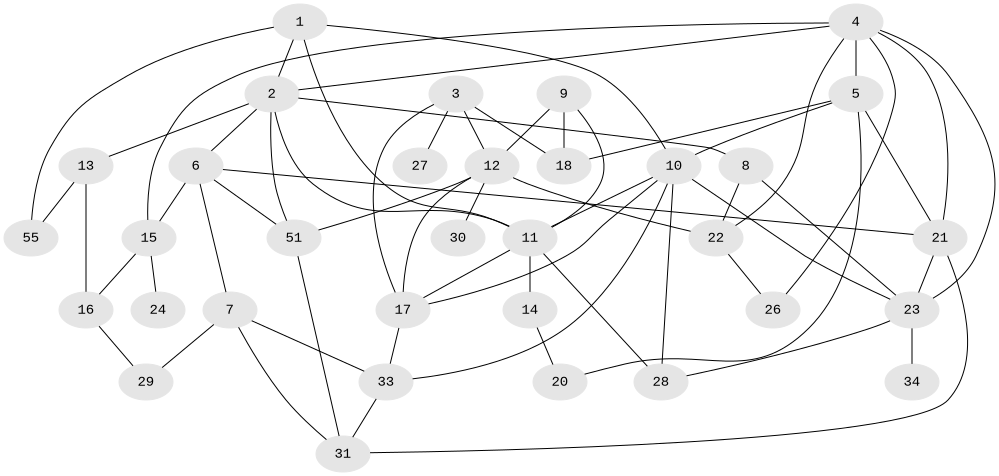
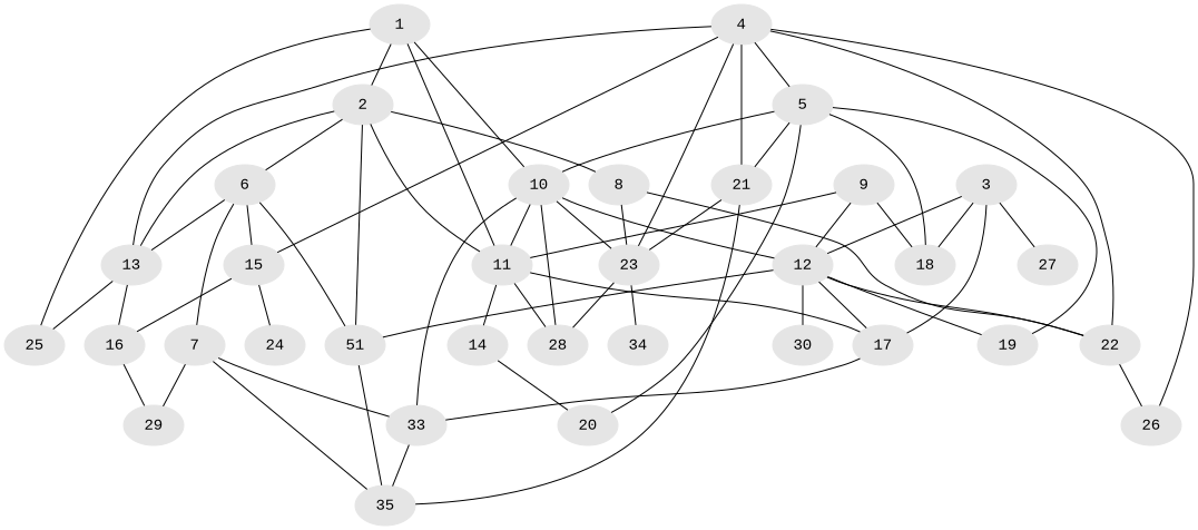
  graph {
    fontname="Liberation Mono"
    node [color=gray90 fontname="Liberation Mono" style=filled]
    edge [fontname="Liberation Mono" weight=1.0]
    1
    2
    10
    11
-   25 [label=55]
+   25
    6
    8
    13
    n9 [label=51]
    12
    23
    33
    28
    17
    14
    15
    21
    7
    22
    16
-   35 [label=31]
+   35
    3
    18
    27
+   19
    30
    4
    5
    26
    20
    24
    34
    29
    9
    1 -- 2
    1 -- 10
    1 -- 11
    1 -- 25
    2 -- 11
    2 -- 6
    2 -- 8
    2 -- 13
    2 -- n9
    10 -- 11 [weight=2.0]
-   10 -- 17
+   10 -- 12
    10 -- 23
    10 -- 33
    10 -- 28
    11 -- 28
    11 -- 17
    11 -- 14
    6 -- n9
    6 -- 15
-   6 -- 21
+   6 -- 13
    6 -- 7 [weight=2.0]
    8 -- 23
    8 -- 22
    13 -- 25
    13 -- 16
    n9 -- 35
    12 -- n9
    12 -- 17
    12 -- 22
+   12 -- 19
    12 -- 30
    23 -- 28
    23 -- 34
    33 -- 35
    17 -- 33
    14 -- 20
    15 -- 16
    15 -- 24
    21 -- 23
    21 -- 35
    7 -- 33
    7 -- 35
    7 -- 29
    22 -- 26
    16 -- 29
    3 -- 12
    3 -- 17
    3 -- 18
    3 -- 27
-   4 -- 2
+   4 -- 13
    4 -- 23
    4 -- 15
    4 -- 21
    4 -- 22
    4 -- 5
    4 -- 26
    5 -- 10
    5 -- 21
    5 -- 18
+   5 -- 19
    5 -- 20
    9 -- 11
    9 -- 12
    9 -- 18
  }
